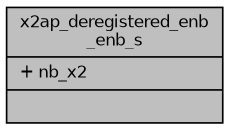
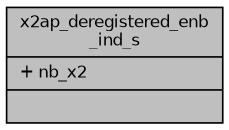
  digraph {
-   n1 [color=black fillcolor=grey75 fontcolor=black fontname=Helvetica fontsize=10 height=0.2 label="{x2ap_deregistered_enb\l_enb_s\n|+ nb_x2\l|}" shape=record style=filled width=0.4]
+   n1 [color=black fillcolor=grey75 fontcolor=black fontname=Helvetica fontsize=10 height=0.2 label="{x2ap_deregistered_enb\l_ind_s\n|+ nb_x2\l|}" shape=record style=filled width=0.4]
  }
